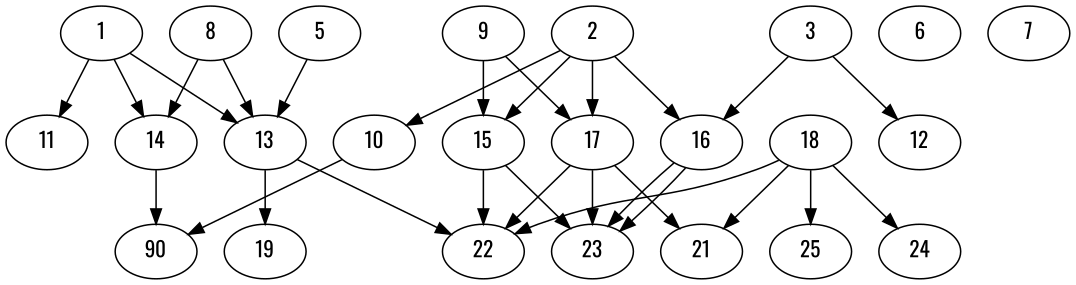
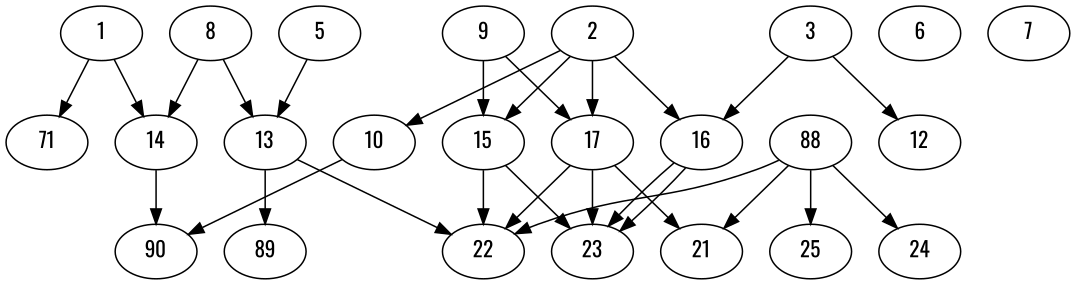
  digraph {
    fontname=Oswald
    node [alpha=0.02 fontname=Oswald]
    edge [fontname=Oswald]
    1 [expect_size=27348992]
-   11 [alpha=0.17 expect_size=19197952]
+   11 [alpha=0.17 expect_size=19197952 label=71]
    13 [expect_size=40122368]
    14 [alpha=0.17 expect_size=52246528]
-   19 [alpha=0.03 expect_size=14418944]
+   19 [alpha=0.03 expect_size=14418944 label=89]
    22 [alpha=0.15 expect_size=33496064]
    n7 [alpha=0.04 expect_size=29235200 label=90]
    17 [alpha=0.19 expect_size=49637376]
    23 [alpha=0.12 expect_size=19121152]
    21 [alpha=0.14 expect_size=40741888]
    2 [alpha=0.07 expect_size=30537728]
    10 [alpha=0.05 expect_size=10855424]
    15 [alpha=0.13 expect_size=26012672]
    16 [alpha=0.04 expect_size=43610112]
    3 [alpha=0.05 expect_size=43667456]
    12 [alpha=0.14 expect_size=22791168]
-   18 [alpha=0.19 expect_size=7629824]
+   18 [alpha=0.19 expect_size=7629824 label=88]
    24 [alpha=0.13 expect_size=23449600]
    25 [alpha=0.06 expect_size=17303552]
    5 [alpha=0.07 expect_size=34603008]
    6 [alpha=0.03 expect_size=46380032]
    7 [expect_size=35393536]
    8 [alpha=0.03 expect_size=41804800]
    9 [alpha=0.06 expect_size=20569088]
    1 -> 11
-   1 -> 13
    1 -> 14
    13 -> 19
    13 -> 22
    14 -> n7
    17 -> 22
    17 -> 23
    17 -> 21
    2 -> 17
    2 -> 10
    2 -> 15
    2 -> 16
    10 -> n7
    15 -> 22
    15 -> 23
    16 -> 23
    16 -> 23
    3 -> 16
    3 -> 12
    18 -> 22
    18 -> 21
    18 -> 24
    18 -> 25
    5 -> 13
    8 -> 13
    8 -> 14
    9 -> 17
    9 -> 15
  }
